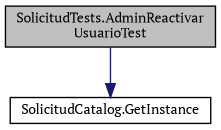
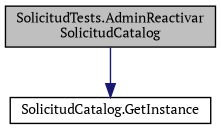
  digraph {
    rankdir=TB
    fontname="PT Serif"
    node [color=black fontname="PT Serif" fontsize=10 shape=record style=filled]
-   n1 [fillcolor=grey75 fontcolor=black height=0.2 label="SolicitudTests.AdminReactivar\lUsuarioTest" width=0.4]
+   n1 [fillcolor=grey75 fontcolor=black height=0.2 label="SolicitudTests.AdminReactivar\lSolicitudCatalog" width=0.4]
    n2 [fillcolor=white height=0.2 label="SolicitudCatalog.GetInstance" width=0.4]
    n1 -> n2 [color=midnightblue fontname="PT Serif" fontsize=10 labelfontname=Helvetica labelfontsize=10 style=solid]
  }
